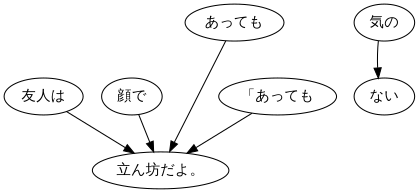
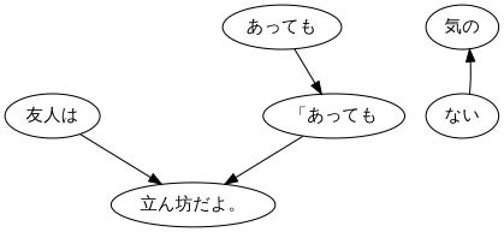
  digraph {
    n1 [label="友人は"]
    n2 [label="立ん坊だよ。"]
    n3 [label="気の"]
    n4 [label="ない"]
-   n5 [label="顔で"]
    n6 [label="「あっても"]
    n7 [label="あっても"]
    n1 -> n2
-   n3 -> n4
-   n5 -> n2
+   n4 -> n3
    n6 -> n2
-   n7 -> n2
+   n7 -> n6
  }
